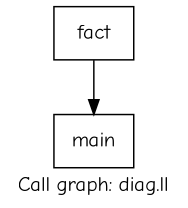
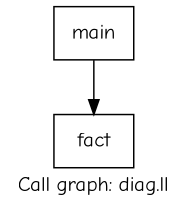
  digraph {
    label="Call graph: diag.ll"
    fontname="Comic Neue"
    node [shape=record fontname="Comic Neue"]
    n1 [label="{fact}"]
    n2 [label="{main}"]
-   n1 -> n2 [fontname="Comic Neue"]
+   n2 -> n1 [fontname="Comic Neue"]
  }
